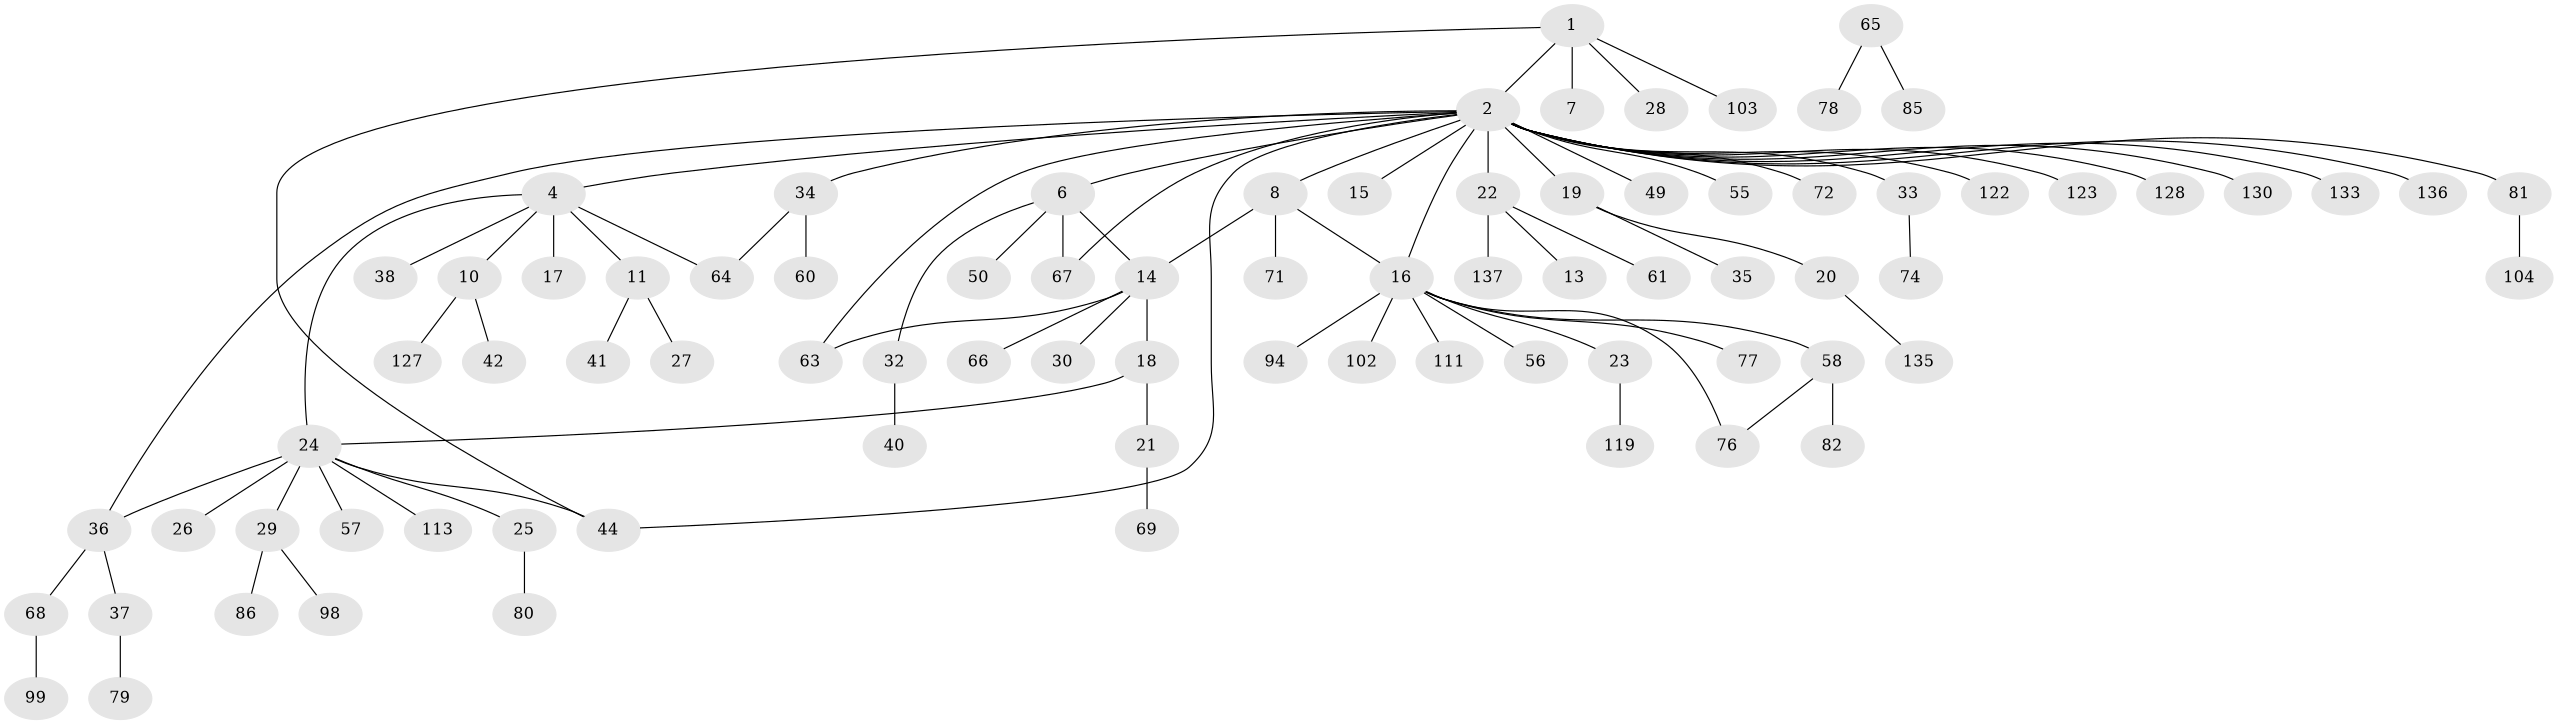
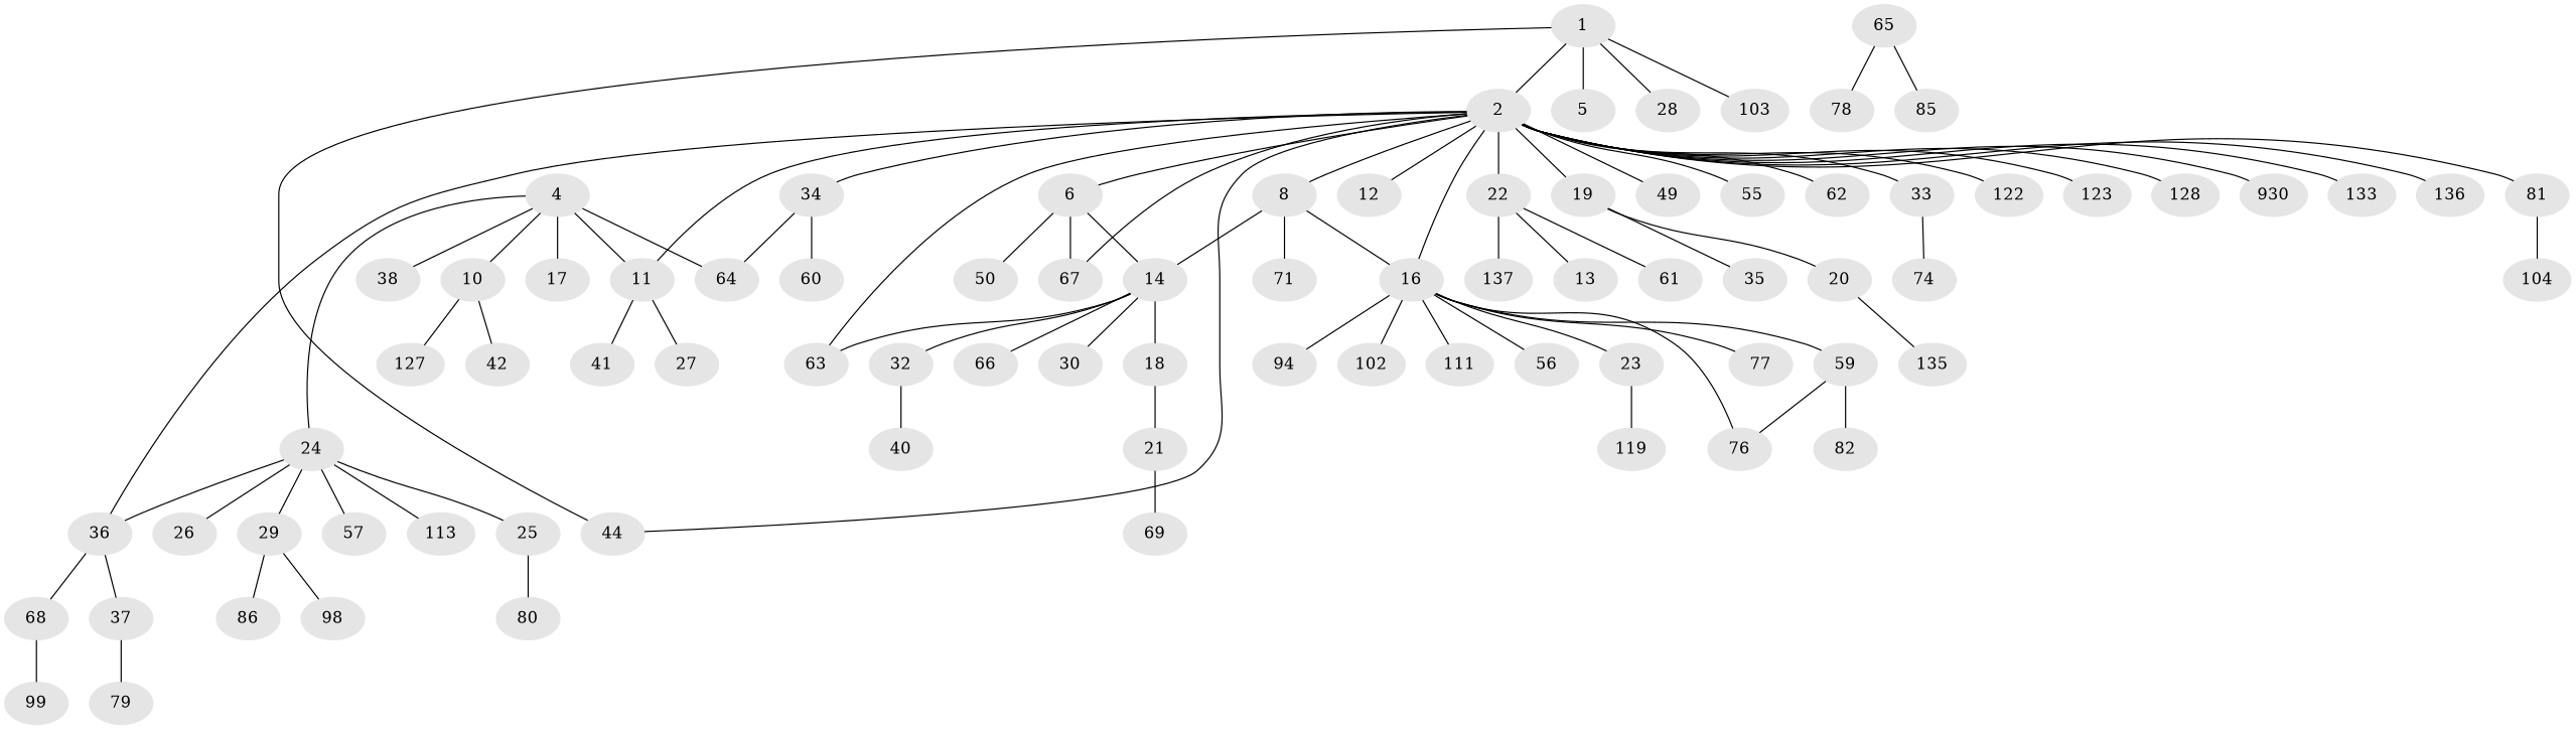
  graph {
    node [color=gray90 style=filled]
    2 [super="+3+45+75+13+31+9+72"]
    44 [super="+88+93+114+107"]
    4 [super="+5"]
    6 [super="+54+12+105+126+138"]
    8 [super="+58+43"]
-   15
+   15 [label=12]
    16
    19
    22
    33
    34
    36 [super="+92+124+46"]
    49
    55
-   62 [label=72]
+   62
    63 [super="+121+131"]
    67
    81
    122
    123
    128
-   130
+   130 [label=930]
    133
    136
    1
-   7 [super="+73"]
+   7 [super="+73" label=5]
    28
    103
    10 [super="+47"]
    11
    17
    24
    38 [super="+117"]
    64
    14
    32
    50 [super="+70"]
    71
    23
    56
-   59 [label=58]
+   59
    76
    77
    94
    102
    111
    20
    35
    21 [super="+84"]
    69
    n51 [label=13]
    61 [super="+110+91"]
    137
    74
    60
    37
    68
    78 [super="+83"]
    65
    85
    104
    42 [super="+100+51"]
    127
    27
    41
    25
    26
    29
    57
    113
    66
    18
    30
    40
    119
    82
    135
    80
    86
    98
    79
    99 [super="+132"]
    2 -- 44
-   2 -- 4
+   2 -- 11
    2 -- 6
    2 -- 8
    2 -- 15
    2 -- 16
    2 -- 19
    2 -- 22
    2 -- 33
    2 -- 34
    2 -- 36
    2 -- 49
    2 -- 55
    2 -- 62
    2 -- 63
    2 -- 67
    2 -- 81
    2 -- 122
    2 -- 123
    2 -- 128
    2 -- 130
    2 -- 133
    2 -- 136
    4 -- 10
    4 -- 11
    4 -- 17
    4 -- 24
    4 -- 38
    4 -- 64
    6 -- 67
    6 -- 14
-   6 -- 32
+   14 -- 32
    6 -- 50
    8 -- 16
    8 -- 14
    8 -- 71
    16 -- 23
    16 -- 56
    16 -- 59
    16 -- 76
    16 -- 77
    16 -- 94
    16 -- 102
    16 -- 111
    19 -- 20
    19 -- 35
    22 -- n51
    22 -- 61
    22 -- 137
    33 -- 74
    34 -- 64
    34 -- 60
    36 -- 37
    36 -- 68
    81 -- 104
    1 -- 2
    1 -- 44
    1 -- 7
    1 -- 28
    1 -- 103
    10 -- 42
    10 -- 127
    11 -- 27
    11 -- 41
-   24 -- 44
    24 -- 36
    24 -- 25
    24 -- 26
    24 -- 29
    24 -- 57
    24 -- 113
    14 -- 63
    14 -- 66
    14 -- 18
    14 -- 30
    32 -- 40
    23 -- 119
    59 -- 76
    59 -- 82
    20 -- 135
    21 -- 69
    37 -- 79
    68 -- 99
    65 -- 78
    65 -- 85
    25 -- 80
    29 -- 86
    29 -- 98
-   18 -- 24
    18 -- 21
  }
